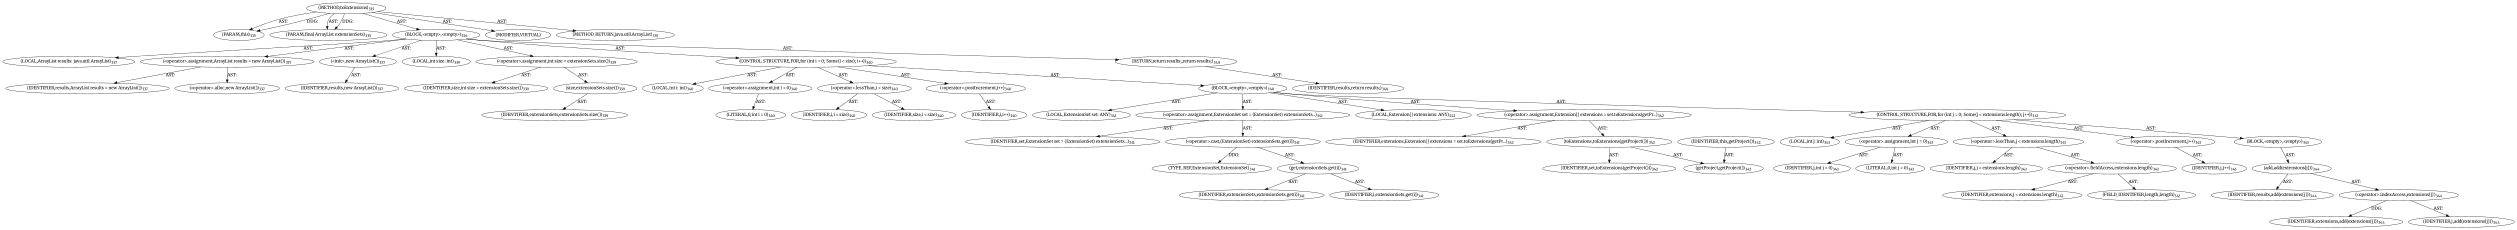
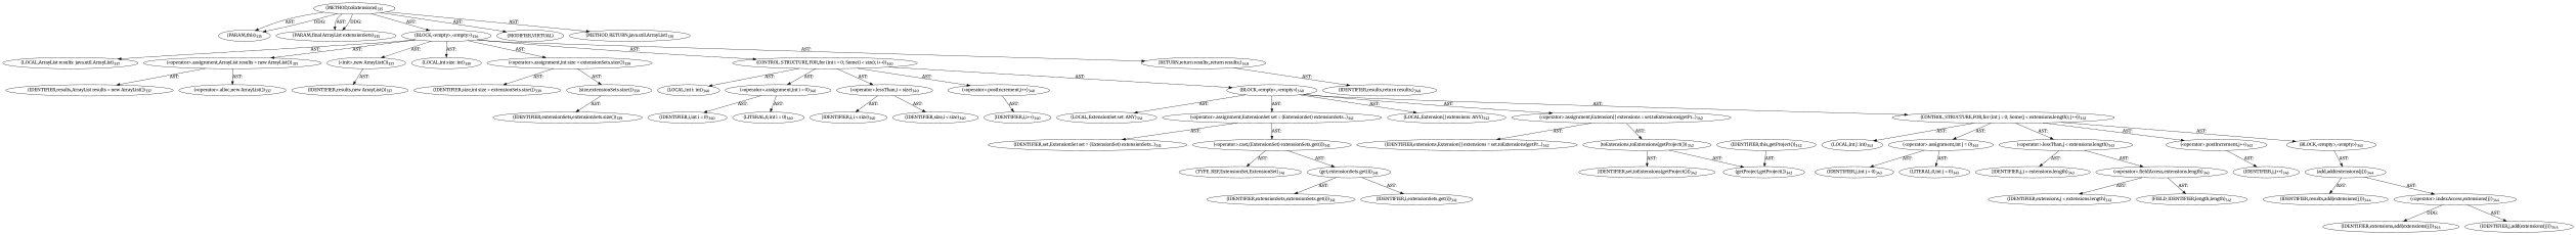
  digraph {
    fontname=Merriweather
    node [fontname=Merriweather]
    edge [fontname=Merriweather]
    n1 [label=<(METHOD,toExtensions)<SUB>335</SUB>>]
    n2 [label=<(PARAM,this)<SUB>335</SUB>>]
    n3 [label=<(PARAM,final ArrayList extensionSets)<SUB>335</SUB>>]
    n4 [label=<(BLOCK,&lt;empty&gt;,&lt;empty&gt;)<SUB>336</SUB>>]
    n5 [label=<(MODIFIER,VIRTUAL)>]
    n6 [label=<(METHOD_RETURN,java.util.ArrayList)<SUB>335</SUB>>]
    n7 [label=<(LOCAL,ArrayList results: java.util.ArrayList)<SUB>337</SUB>>]
    n8 [label=<(&lt;operator&gt;.assignment,ArrayList results = new ArrayList())<SUB>337</SUB>>]
    n9 [label=<(&lt;init&gt;,new ArrayList())<SUB>337</SUB>>]
    n10 [label=<(LOCAL,int size: int)<SUB>339</SUB>>]
    n11 [label=<(&lt;operator&gt;.assignment,int size = extensionSets.size())<SUB>339</SUB>>]
    n12 [label=<(CONTROL_STRUCTURE,FOR,for (int i = 0; Some(i &lt; size); i++))<SUB>340</SUB>>]
    n13 [label=<(RETURN,return results;,return results;)<SUB>348</SUB>>]
    n14 [label=<(IDENTIFIER,results,ArrayList results = new ArrayList())<SUB>337</SUB>>]
    n15 [label=<(&lt;operator&gt;.alloc,new ArrayList())<SUB>337</SUB>>]
    n16 [label=<(IDENTIFIER,results,new ArrayList())<SUB>337</SUB>>]
    n17 [label=<(IDENTIFIER,size,int size = extensionSets.size())<SUB>339</SUB>>]
    n18 [label=<(size,extensionSets.size())<SUB>339</SUB>>]
    n19 [label=<(LOCAL,int i: int)<SUB>340</SUB>>]
    n20 [label=<(&lt;operator&gt;.assignment,int i = 0)<SUB>340</SUB>>]
    n21 [label=<(&lt;operator&gt;.lessThan,i &lt; size)<SUB>340</SUB>>]
    n22 [label=<(&lt;operator&gt;.postIncrement,i++)<SUB>340</SUB>>]
    n23 [label=<(BLOCK,&lt;empty&gt;,&lt;empty&gt;)<SUB>340</SUB>>]
    n24 [label=<(IDENTIFIER,results,return results;)<SUB>348</SUB>>]
    n25 [label=<(IDENTIFIER,extensionSets,extensionSets.size())<SUB>339</SUB>>]
+   n26 [label=<(IDENTIFIER,i,int i = 0)<SUB>340</SUB>>]
    n27 [label=<(LITERAL,0,int i = 0)<SUB>340</SUB>>]
    n28 [label=<(IDENTIFIER,i,i &lt; size)<SUB>340</SUB>>]
    n29 [label=<(IDENTIFIER,size,i &lt; size)<SUB>340</SUB>>]
    n30 [label=<(IDENTIFIER,i,i++)<SUB>340</SUB>>]
    n31 [label=<(LOCAL,ExtensionSet set: ANY)<SUB>341</SUB>>]
    n32 [label=<(&lt;operator&gt;.assignment,ExtensionSet set = (ExtensionSet) extensionSets...)<SUB>341</SUB>>]
    n33 [label=<(LOCAL,Extension[] extensions: ANY)<SUB>342</SUB>>]
    n34 [label=<(&lt;operator&gt;.assignment,Extension[] extensions = set.toExtensions(getPr...)<SUB>342</SUB>>]
    n35 [label=<(CONTROL_STRUCTURE,FOR,for (int j = 0; Some(j &lt; extensions.length); j++))<SUB>343</SUB>>]
    n36 [label=<(IDENTIFIER,set,ExtensionSet set = (ExtensionSet) extensionSets...)<SUB>341</SUB>>]
    n37 [label=<(&lt;operator&gt;.cast,(ExtensionSet) extensionSets.get(i))<SUB>341</SUB>>]
    n38 [label=<(IDENTIFIER,extensions,Extension[] extensions = set.toExtensions(getPr...)<SUB>342</SUB>>]
    n39 [label=<(toExtensions,toExtensions(getProject()))<SUB>342</SUB>>]
    n40 [label=<(LOCAL,int j: int)<SUB>343</SUB>>]
    n41 [label=<(&lt;operator&gt;.assignment,int j = 0)<SUB>343</SUB>>]
    n42 [label=<(&lt;operator&gt;.lessThan,j &lt; extensions.length)<SUB>343</SUB>>]
    n43 [label=<(&lt;operator&gt;.postIncrement,j++)<SUB>343</SUB>>]
    n44 [label=<(BLOCK,&lt;empty&gt;,&lt;empty&gt;)<SUB>343</SUB>>]
    n45 [label=<(TYPE_REF,ExtensionSet,ExtensionSet)<SUB>341</SUB>>]
    n46 [label=<(get,extensionSets.get(i))<SUB>341</SUB>>]
    n47 [label=<(IDENTIFIER,extensionSets,extensionSets.get(i))<SUB>341</SUB>>]
    n48 [label=<(IDENTIFIER,i,extensionSets.get(i))<SUB>341</SUB>>]
    n49 [label=<(IDENTIFIER,set,toExtensions(getProject()))<SUB>342</SUB>>]
    n50 [label=<(getProject,getProject())<SUB>342</SUB>>]
    n51 [label=<(IDENTIFIER,this,getProject())<SUB>342</SUB>>]
    n52 [label=<(IDENTIFIER,j,int j = 0)<SUB>343</SUB>>]
    n53 [label=<(LITERAL,0,int j = 0)<SUB>343</SUB>>]
    n54 [label=<(IDENTIFIER,j,j &lt; extensions.length)<SUB>343</SUB>>]
    n55 [label=<(&lt;operator&gt;.fieldAccess,extensions.length)<SUB>343</SUB>>]
    n56 [label=<(IDENTIFIER,j,j++)<SUB>343</SUB>>]
    n57 [label=<(add,add(extensions[j]))<SUB>344</SUB>>]
    n58 [label=<(IDENTIFIER,extensions,j &lt; extensions.length)<SUB>343</SUB>>]
    n59 [label=<(FIELD_IDENTIFIER,length,length)<SUB>343</SUB>>]
    n60 [label=<(IDENTIFIER,results,add(extensions[j]))<SUB>344</SUB>>]
    n61 [label=<(&lt;operator&gt;.indexAccess,extensions[j])<SUB>344</SUB>>]
    n62 [label=<(IDENTIFIER,extensions,add(extensions[j]))<SUB>344</SUB>>]
    n63 [label=<(IDENTIFIER,j,add(extensions[j]))<SUB>344</SUB>>]
    n1 -> n2 [label="AST: "]
    n1 -> n2 [label="DDG: "]
    n1 -> n3 [label="AST: "]
    n1 -> n3 [label="DDG: "]
    n1 -> n4 [label="AST: "]
    n1 -> n5 [label="AST: "]
    n1 -> n6 [label="AST: "]
    n4 -> n7 [label="AST: "]
    n4 -> n8 [label="AST: "]
    n4 -> n9 [label="AST: "]
    n4 -> n10 [label="AST: "]
    n4 -> n11 [label="AST: "]
    n4 -> n12 [label="AST: "]
    n4 -> n13 [label="AST: "]
    n8 -> n14 [label="AST: "]
    n8 -> n15 [label="AST: "]
    n9 -> n16 [label="AST: "]
    n11 -> n17 [label="AST: "]
    n11 -> n18 [label="AST: "]
    n12 -> n19 [label="AST: "]
    n12 -> n20 [label="AST: "]
    n12 -> n21 [label="AST: "]
    n12 -> n22 [label="AST: "]
    n12 -> n23 [label="AST: "]
    n13 -> n24 [label="AST: "]
    n18 -> n25 [label="AST: "]
+   n20 -> n26 [label="AST: "]
    n20 -> n27 [label="AST: "]
    n21 -> n28 [label="AST: "]
    n21 -> n29 [label="AST: "]
    n22 -> n30 [label="AST: "]
    n23 -> n31 [label="AST: "]
    n23 -> n32 [label="AST: "]
    n23 -> n33 [label="AST: "]
    n23 -> n34 [label="AST: "]
    n23 -> n35 [label="AST: "]
    n32 -> n36 [label="AST: "]
    n32 -> n37 [label="AST: "]
    n34 -> n38 [label="AST: "]
    n34 -> n39 [label="AST: "]
    n35 -> n40 [label="AST: "]
    n35 -> n41 [label="AST: "]
    n35 -> n42 [label="AST: "]
    n35 -> n43 [label="AST: "]
    n35 -> n44 [label="AST: "]
-   n37 -> n45 [label="DDG: "]
+   n37 -> n45 [label="AST: "]
    n37 -> n46 [label="AST: "]
    n39 -> n49 [label="AST: "]
    n39 -> n50 [label="AST: "]
    n41 -> n52 [label="AST: "]
    n41 -> n53 [label="AST: "]
    n42 -> n54 [label="AST: "]
    n42 -> n55 [label="AST: "]
    n43 -> n56 [label="AST: "]
    n44 -> n57 [label="AST: "]
    n46 -> n47 [label="AST: "]
    n46 -> n48 [label="AST: "]
    n51 -> n50 [label="AST: "]
    n55 -> n58 [label="AST: "]
    n55 -> n59 [label="AST: "]
    n57 -> n60 [label="AST: "]
    n57 -> n61 [label="AST: "]
    n61 -> n62 [label="DDG: "]
    n61 -> n63 [label="AST: "]
  }
